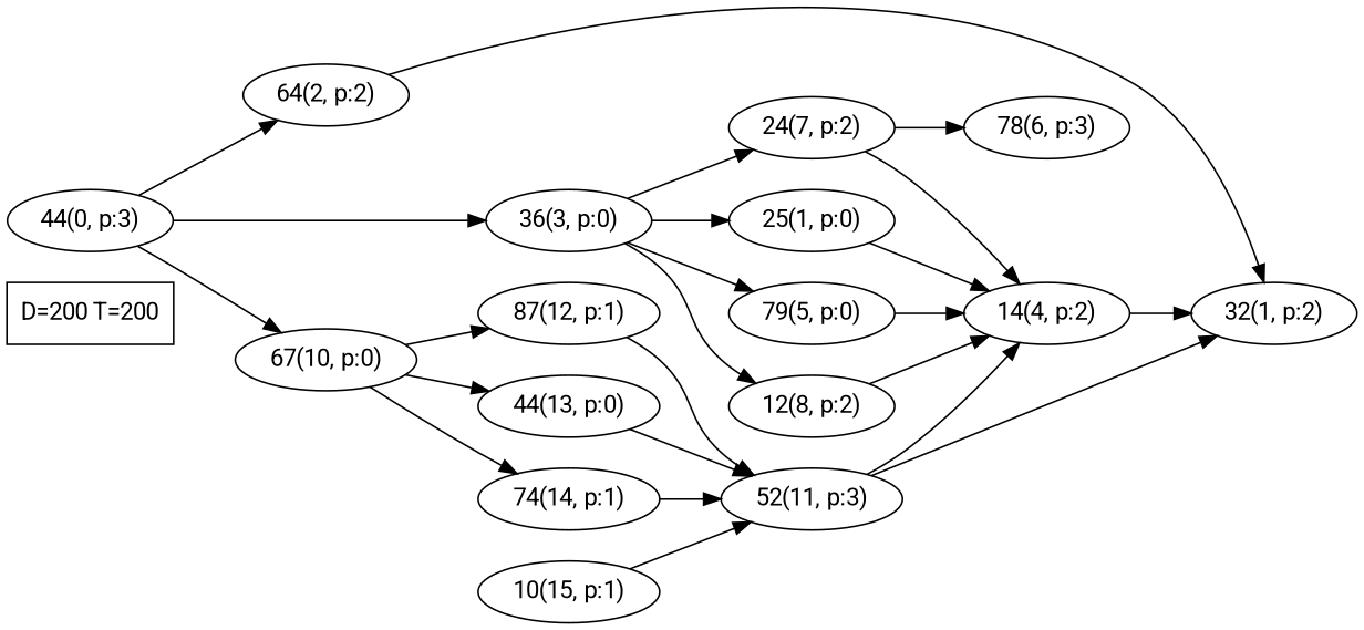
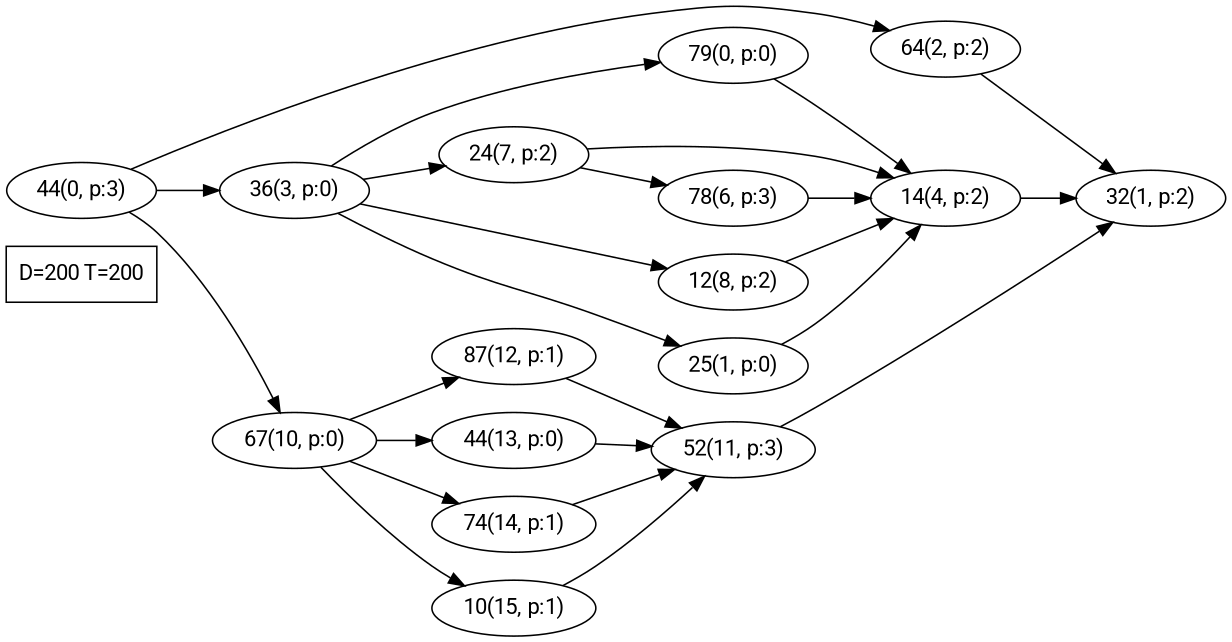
  digraph {
    fontname=Roboto
    rankdir=LR
    node [fontname=Roboto]
    edge [fontname=Roboto]
    n1 [label="D=200 T=200" shape=box]
    n2 [label="44(0, p:3)"]
    n3 [label="64(2, p:2)"]
    n4 [label="36(3, p:0)"]
    n5 [label="67(10, p:0)"]
    n6 [label="32(1, p:2)"]
-   n7 [label="79(5, p:0)"]
+   n7 [label="79(0, p:0)"]
    n8 [label="24(7, p:2)"]
    n9 [label="12(8, p:2)"]
    n10 [label="25(1, p:0)"]
    n11 [label="87(12, p:1)"]
    n12 [label="44(13, p:0)"]
    n13 [label="74(14, p:1)"]
    n14 [label="10(15, p:1)"]
    n15 [label="14(4, p:2)"]
    n16 [label="78(6, p:3)"]
    n17 [label="52(11, p:3)"]
    n2 -> n3
    n2 -> n4
    n2 -> n5
    n3 -> n6
    n4 -> n7
    n4 -> n8
    n4 -> n9
    n4 -> n10
    n5 -> n11
    n5 -> n12
    n5 -> n13
+   n5 -> n14
    n7 -> n15
    n8 -> n15
    n8 -> n16
    n9 -> n15
    n10 -> n15
    n11 -> n17
    n12 -> n17
    n13 -> n17
    n14 -> n17
    n15 -> n6
-   n17 -> n15
+   n16 -> n15
    n17 -> n6
  }
